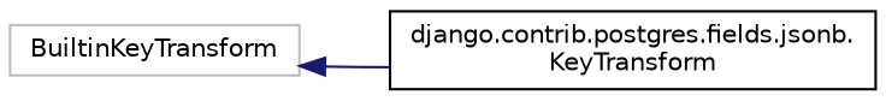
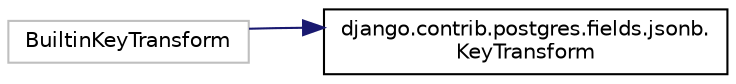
  digraph {
    rankdir=LR
    fontname="DejaVu Sans"
    node [fillcolor=white fontname="DejaVu Sans" fontsize=10 shape=record style=filled]
    n1 [color=grey75 height=0.2 label=BuiltinKeyTransform width=0.4]
    n2 [color=black height=0.2 label="django.contrib.postgres.fields.jsonb.\lKeyTransform" width=0.4]
-   n1 -> n2 [color=midnightblue dir=back fontname="DejaVu Sans" fontsize=10 labelfontname=Helvetica labelfontsize=10 style=solid]
+   n2 -> n1 [color=midnightblue dir=back fontname="DejaVu Sans" fontsize=10 labelfontname=Helvetica labelfontsize=10 style=solid]
  }
